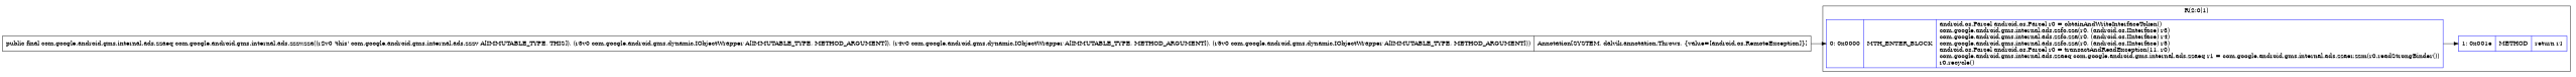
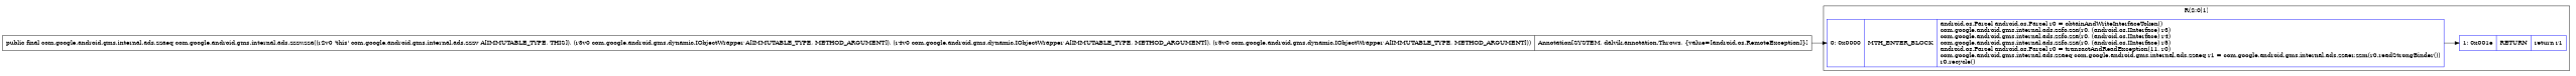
  digraph {
    rankdir=LR
    node [color=blue shape=record]
    n1 [label="{0\:\ 0x0000|MTH_ENTER_BLOCK\l|android.os.Parcel android.os.Parcel r0 = obtainAndWriteInterfaceToken()\lcom.google.android.gms.internal.ads.zzfo.zza(r0, (android.os.IInterface) r3)\lcom.google.android.gms.internal.ads.zzfo.zza(r0, (android.os.IInterface) r4)\lcom.google.android.gms.internal.ads.zzfo.zza(r0, (android.os.IInterface) r5)\landroid.os.Parcel android.os.Parcel r0 = transactAndReadException(11, r0)\lcom.google.android.gms.internal.ads.zzaeq com.google.android.gms.internal.ads.zzaeq r1 = com.google.android.gms.internal.ads.zzaer.zzm(r0.readStrongBinder())\lr0.recycle()\l}"]
-   n2 [label="{1\:\ 0x001e|METHOD\l|return r1\l}"]
+   n2 [label="{1\:\ 0x001e|RETURN\l|return r1\l}"]
    n3 [label="{public final com.google.android.gms.internal.ads.zzaeq com.google.android.gms.internal.ads.zzzv.zza((r2v0 'this' com.google.android.gms.internal.ads.zzzv A[IMMUTABLE_TYPE, THIS]), (r3v0 com.google.android.gms.dynamic.IObjectWrapper A[IMMUTABLE_TYPE, METHOD_ARGUMENT]), (r4v0 com.google.android.gms.dynamic.IObjectWrapper A[IMMUTABLE_TYPE, METHOD_ARGUMENT]), (r5v0 com.google.android.gms.dynamic.IObjectWrapper A[IMMUTABLE_TYPE, METHOD_ARGUMENT]))  | Annotation[SYSTEM, dalvik.annotation.Throws, \{value=[android.os.RemoteException]\}]\l}" color=""]
    subgraph cluster_1 {
      label="R(2:0|1)"
      n1
      n2
    }
    n1 -> n2
    n3 -> n1
  }
